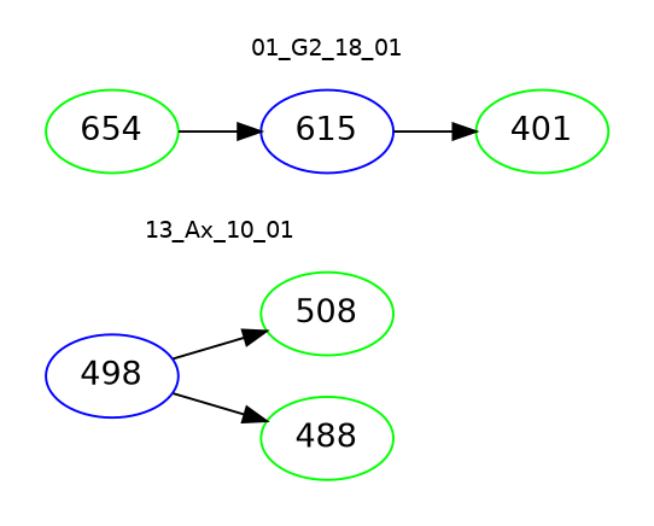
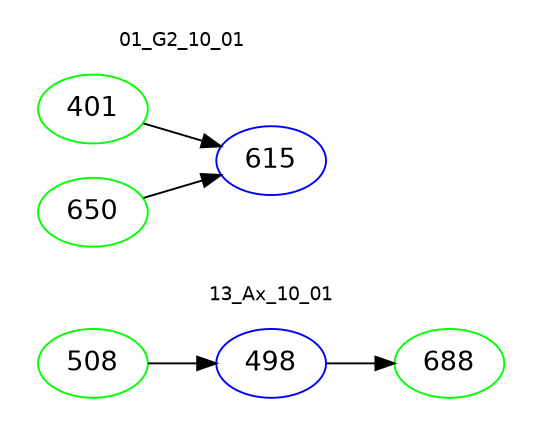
  digraph {
    fontname="DejaVu Sans"
    rankdir=LR
    node [color=green fontname="DejaVu Sans"]
    edge [color=black fontname="DejaVu Sans"]
    n1 [color=blue label=498]
-   n2 [label=488]
+   n2 [label=688]
    n3 [label=508]
    n4 [color=blue label=615]
    n5 [label=401]
-   n6 [label=654]
+   n6 [label=650]
    subgraph cluster_1 {
      color=white
      fontsize=10
      label="13_Ax_10_01"
      n1
      n2
      n3
    }
    subgraph cluster_2 {
      color=white
      fontsize=10
-     label="01_G2_18_01"
+     label="01_G2_10_01"
      n4
      n5
      n6
    }
    n1 -> n2
-   n1 -> n3
-   n4 -> n5
+   n3 -> n1
+   n5 -> n4
    n6 -> n4
  }
